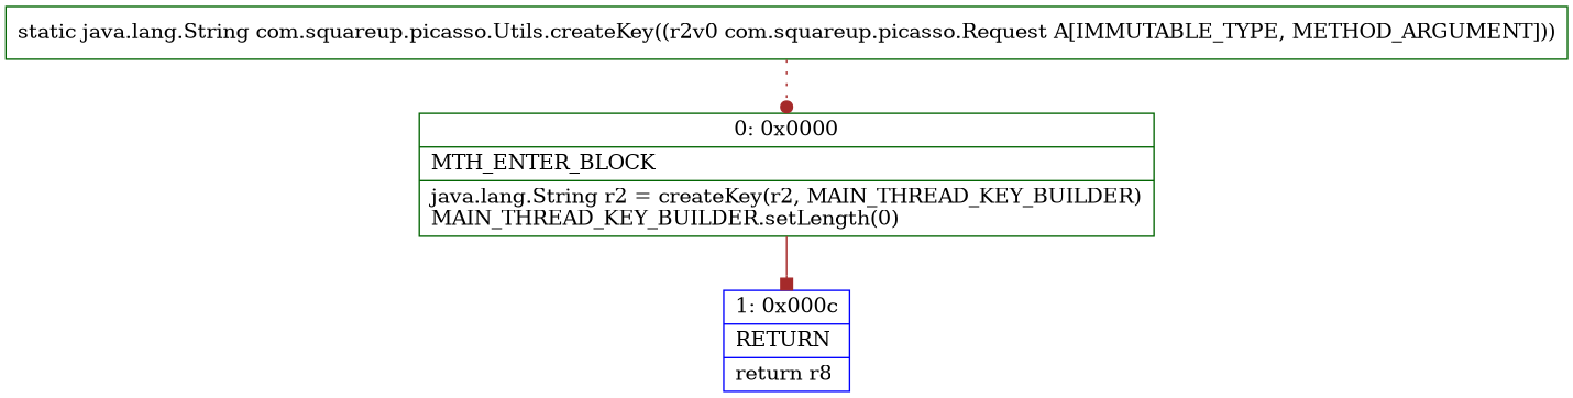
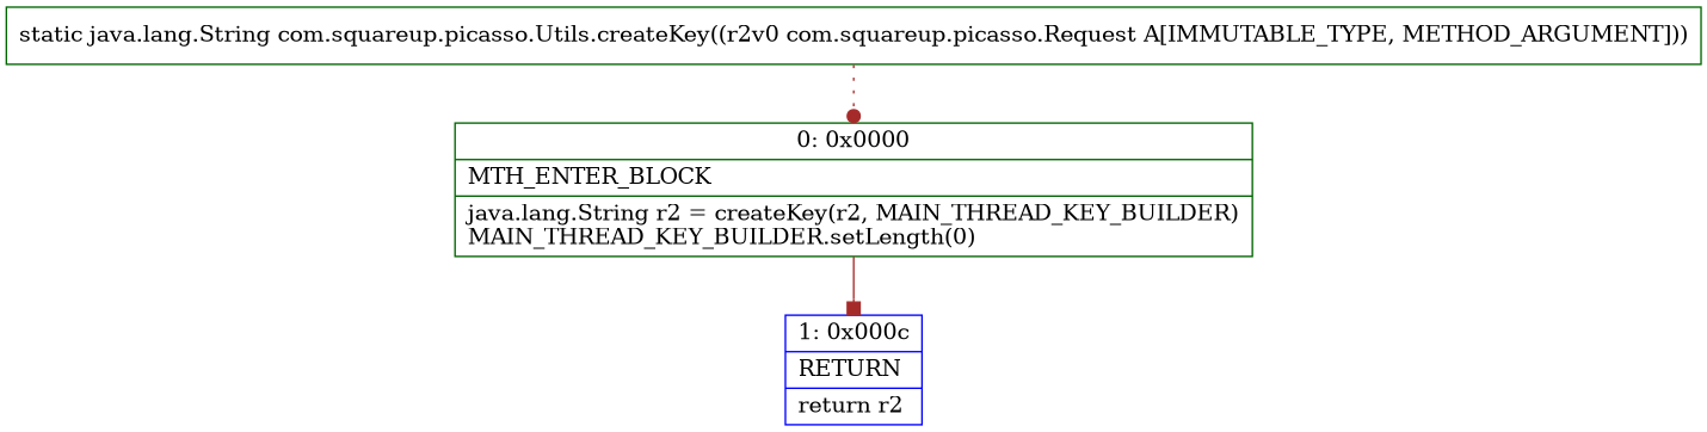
  digraph {
    node [shape=record color=darkgreen]
    edge [color=brown]
    n1 [label="{0\:\ 0x0000|MTH_ENTER_BLOCK\l|java.lang.String r2 = createKey(r2, MAIN_THREAD_KEY_BUILDER)\lMAIN_THREAD_KEY_BUILDER.setLength(0)\l}"]
-   n2 [label="{1\:\ 0x000c|RETURN\l|return r8\l}" color=blue]
+   n2 [label="{1\:\ 0x000c|RETURN\l|return r2\l}" color=blue]
    n3 [label="{static java.lang.String com.squareup.picasso.Utils.createKey((r2v0 com.squareup.picasso.Request A[IMMUTABLE_TYPE, METHOD_ARGUMENT])) }"]
    n1 -> n2 [style=solid arrowhead=box]
    n3 -> n1 [style=dotted arrowhead=dot]
  }
